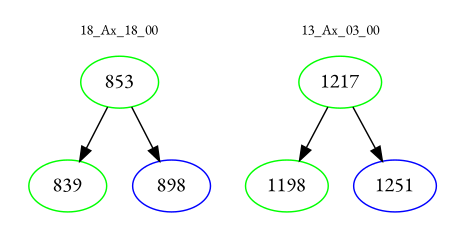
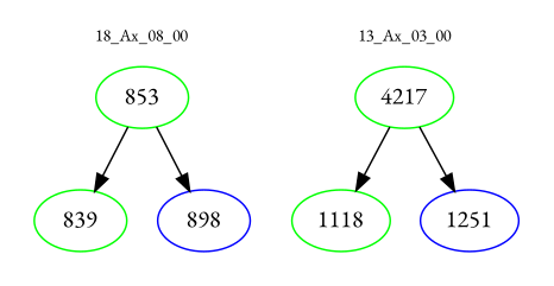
  digraph {
    fontname="EB Garamond"
    node [color=green fontname="EB Garamond"]
    edge [color=black fontname="EB Garamond"]
    n1 [label=853]
    n2 [label=839]
    n3 [color=blue label=898]
-   n4 [label=1217]
-   n5 [label=1198]
+   n4 [label=4217]
+   n5 [label=1118]
    n6 [color=blue label=1251]
    subgraph cluster_1 {
      color=white
      fontsize=10
-     label="18_Ax_18_00"
+     label="18_Ax_08_00"
      n1
      n2
      n3
    }
    subgraph cluster_2 {
      color=white
      fontsize=10
      label="13_Ax_03_00"
      n4
      n5
      n6
    }
    n1 -> n2
    n1 -> n3
    n4 -> n5
    n4 -> n6
  }
